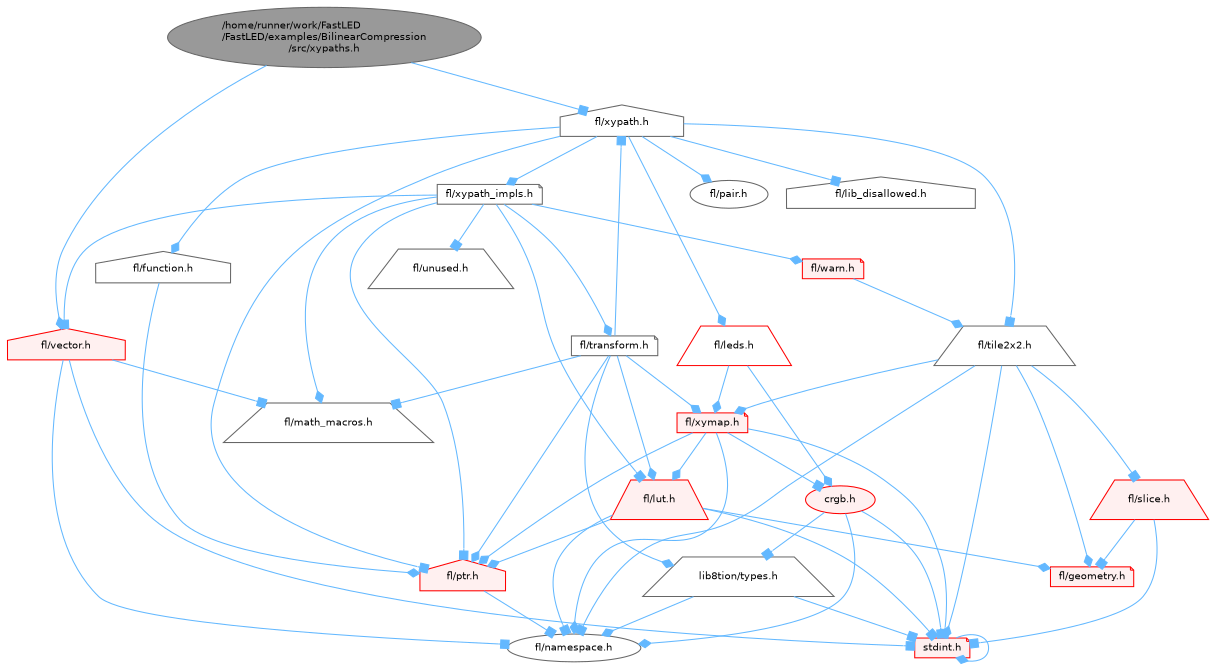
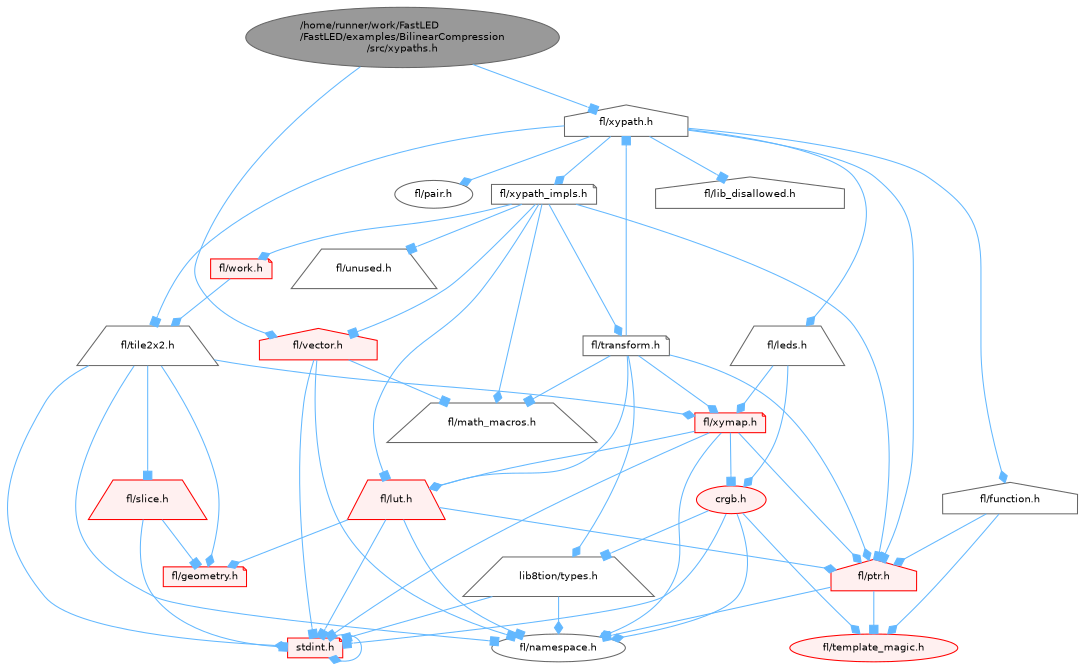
  digraph {
    node [color=grey40 fillcolor=white fontname=Helvetica fontsize=10 shape=trapezium style=filled]
    edge [arrowhead=diamond color=steelblue1 fontname=Helvetica fontsize=10 labelfontname=Helvetica labelfontsize=10 style=solid]
    n1 [color=gray40 fillcolor=grey60 fontcolor=black height=0.2 label="/home/runner/work/FastLED\l/FastLED/examples/BilinearCompression\l/src/xypaths.h" shape=ellipse width=0.4]
    n2 [height=0.2 label="fl/xypath.h" shape=house width=0.4]
    n3 [color=red fillcolor="#FFF0F0" height=0.2 label="fl/vector.h" shape=house width=0.4]
    n4 [height=0.2 label="fl/function.h" shape=house width=0.4]
    n5 [color=red fillcolor="#FFF0F0" height=0.2 label="fl/ptr.h" shape=house width=0.4]
-   n6 [color=red height=0.2 label="fl/leds.h" width=0.4]
+   n6 [height=0.2 label="fl/leds.h" width=0.4]
    n7 [height=0.2 label="fl/pair.h" shape=ellipse width=0.4]
    n8 [height=0.2 label="fl/tile2x2.h" width=0.4]
    n9 [height=0.2 label="fl/xypath_impls.h" shape=note width=0.4]
    n10 [height=0.2 label="fl/lib_disallowed.h" shape=house width=0.4]
    n11 [height=0.2 label="fl/namespace.h" shape=ellipse width=0.4]
    n12 [color=red fillcolor="#FFF0F0" height=0.2 label="stdint.h" shape=note width=0.4]
    n13 [height=0.2 label="fl/math_macros.h" width=0.4]
+   n14 [color=red fillcolor="#FFF0F0" height=0.2 label="fl/template_magic.h" shape=ellipse width=0.4]
    n15 [color=red fillcolor="#FFF0F0" height=0.2 label="crgb.h" shape=ellipse width=0.4]
    n16 [color=red fillcolor="#FFF0F0" height=0.2 label="fl/xymap.h" shape=note width=0.4]
    n17 [color=red fillcolor="#FFF0F0" height=0.2 label="fl/geometry.h" shape=note width=0.4]
    n18 [color=red fillcolor="#FFF0F0" height=0.2 label="fl/slice.h" width=0.4]
    n19 [height=0.2 label="fl/transform.h" shape=note width=0.4]
    n20 [height=0.2 label="lib8tion/types.h" width=0.4]
    n21 [color=red fillcolor="#FFF0F0" height=0.2 label="fl/lut.h" width=0.4]
    n22 [height=0.2 label="fl/unused.h" width=0.4]
-   n23 [color=red fillcolor="#FFF0F0" height=0.2 label="fl/warn.h" shape=note width=0.4]
+   n23 [color=red fillcolor="#FFF0F0" height=0.2 label="fl/work.h" shape=note width=0.4]
    n1 -> n2 [arrowhead=box]
    n1 -> n3
    n2 -> n4
    n2 -> n5 [arrowhead=box]
    n2 -> n6
    n2 -> n7
    n2 -> n8 [arrowhead=box]
    n2 -> n9
    n2 -> n10 [arrowhead=box]
    n3 -> n11 [arrowhead=box]
    n3 -> n12 [arrowhead=box]
    n3 -> n13 [arrowhead=box]
    n4 -> n5
+   n4 -> n14
    n5 -> n11 [arrowhead=box]
+   n5 -> n14 [arrowhead=box]
    n6 -> n15
    n6 -> n16
    n8 -> n11 [arrowhead=box]
    n8 -> n12
    n8 -> n16
    n8 -> n17
    n8 -> n18 [arrowhead=box]
    n9 -> n3 [arrowhead=box]
    n9 -> n5 [arrowhead=box]
    n9 -> n13
    n9 -> n19
    n9 -> n21 [arrowhead=box]
    n9 -> n22 [arrowhead=box]
    n9 -> n23
    n12 -> n12
    n15 -> n11
    n15 -> n12 [arrowhead=box]
+   n15 -> n14
    n15 -> n20 [arrowhead=box]
    n16 -> n5
    n16 -> n11
    n16 -> n12 [arrowhead=box]
    n16 -> n15 [arrowhead=box]
    n16 -> n21
    n18 -> n12 [arrowhead=box]
    n18 -> n17 [arrowhead=box]
    n19 -> n2 [arrowhead=box]
    n19 -> n5
    n19 -> n13 [arrowhead=box]
    n19 -> n16
    n19 -> n20
    n19 -> n21
    n20 -> n11
    n20 -> n12 [arrowhead=box]
    n21 -> n5
    n21 -> n11 [arrowhead=box]
    n21 -> n12 [arrowhead=box]
    n21 -> n17
    n23 -> n8
  }
